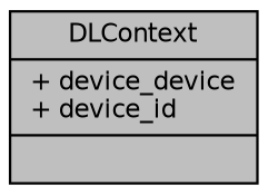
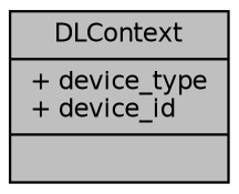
  digraph {
-   n1 [color=black fillcolor=grey75 fontcolor=black fontname=Helvetica fontsize=10 height=0.2 label="{DLContext\n|+ device_device\l+ device_id\l|}" shape=record style=filled width=0.4]
+   n1 [color=black fillcolor=grey75 fontcolor=black fontname=Helvetica fontsize=10 height=0.2 label="{DLContext\n|+ device_type\l+ device_id\l|}" shape=record style=filled width=0.4]
  }
